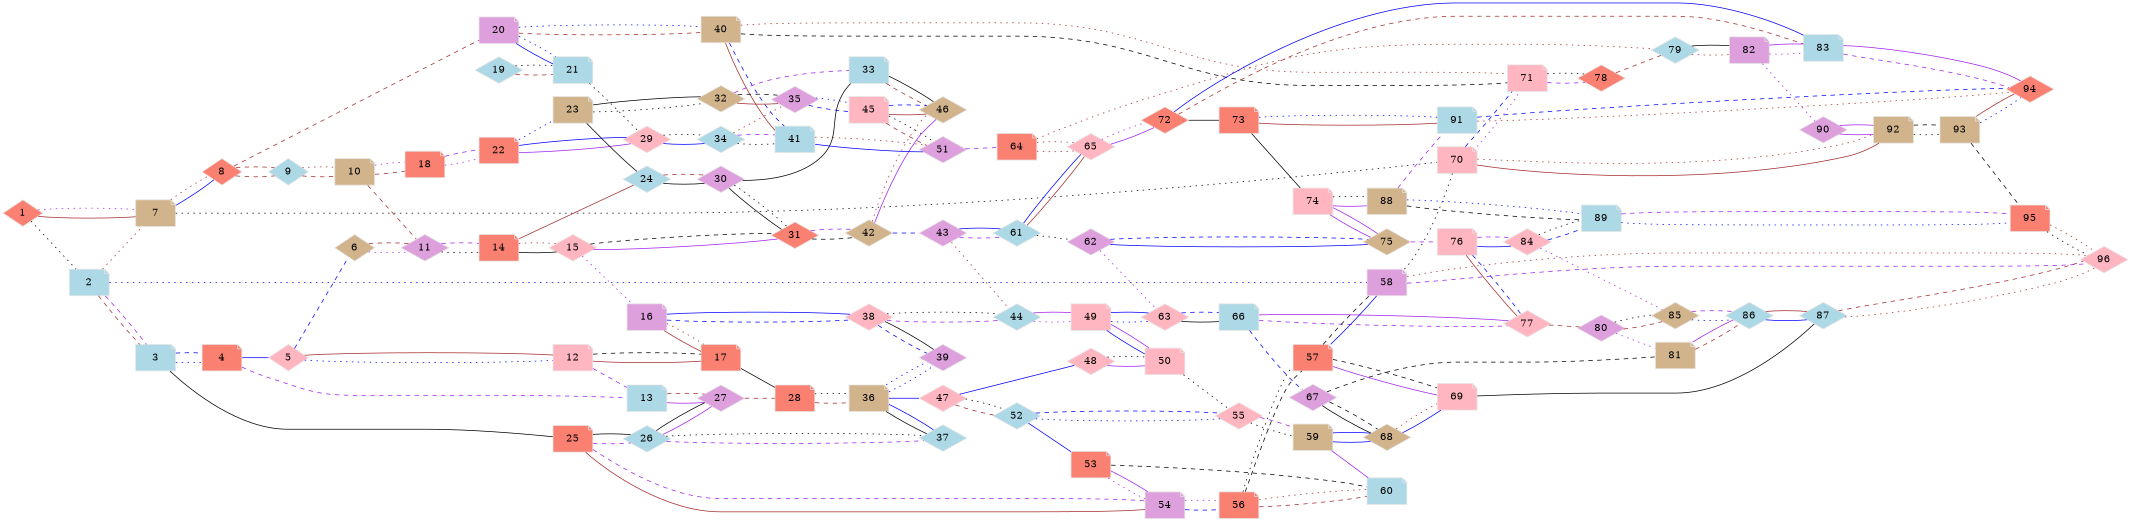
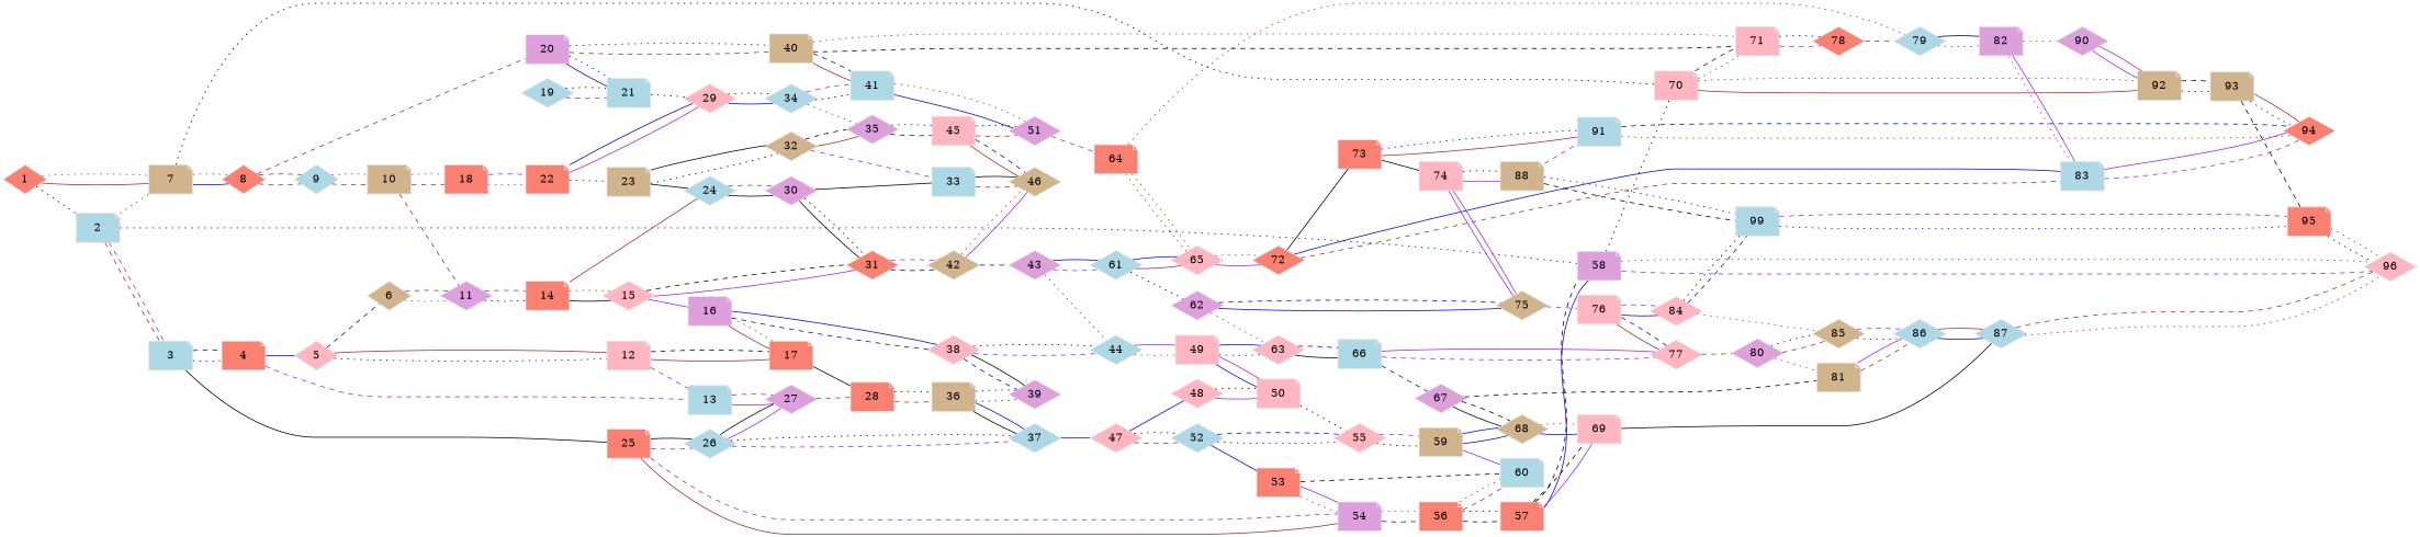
  graph {
    rankdir=LR
    node [color=gray90 fillcolor=lightblue shape=diamond style=filled]
    edge [color=brown style=dashed]
    1 [fillcolor=salmon]
    2 [shape=note]
    7 [fillcolor=tan shape=note]
    3 [shape=note]
    58 [fillcolor=plum shape=note]
    8 [fillcolor=salmon]
    70 [fillcolor=lightpink shape=note]
    4 [fillcolor=salmon shape=note]
    25 [fillcolor=salmon shape=note]
    96 [fillcolor=lightpink]
    5 [fillcolor=lightpink]
    13 [shape=note]
    26
    54 [fillcolor=plum shape=note]
    6 [fillcolor=tan]
    12 [fillcolor=lightpink shape=note]
    27 [fillcolor=plum]
    11 [fillcolor=plum]
    17 [fillcolor=salmon shape=note]
    14 [fillcolor=salmon shape=note]
    9
    20 [fillcolor=plum shape=note]
    71 [fillcolor=lightpink shape=note]
    92 [fillcolor=tan shape=note]
    10 [fillcolor=tan shape=note]
    21 [shape=note]
    40 [fillcolor=tan shape=note]
    18 [fillcolor=salmon shape=note]
    22 [fillcolor=salmon shape=note]
    15 [fillcolor=lightpink]
    24
    28 [fillcolor=salmon shape=note]
    16 [fillcolor=plum shape=note]
    31 [fillcolor=salmon]
    30 [fillcolor=plum]
    38 [fillcolor=lightpink]
    42 [fillcolor=tan]
    39 [fillcolor=plum]
    44
    36 [fillcolor=tan shape=note]
    19
    29 [fillcolor=lightpink]
    23 [fillcolor=tan shape=note]
    41 [shape=note]
    34
    32 [fillcolor=tan]
    33 [shape=note]
    35 [fillcolor=plum]
    37
    56 [fillcolor=salmon shape=note]
    47 [fillcolor=lightpink]
    46 [fillcolor=tan]
    43 [fillcolor=plum]
    45 [fillcolor=lightpink shape=note]
    51 [fillcolor=plum]
    48 [fillcolor=lightpink]
    52
    49 [fillcolor=lightpink shape=note]
    78 [fillcolor=salmon]
    64 [fillcolor=salmon shape=note]
    61
    62 [fillcolor=plum]
    65 [fillcolor=lightpink]
    50 [fillcolor=lightpink shape=note]
    63 [fillcolor=lightpink]
    55 [fillcolor=lightpink]
    53 [fillcolor=salmon shape=note]
    66 [shape=note]
    59 [fillcolor=tan shape=note]
    79
    60 [shape=note]
    57 [fillcolor=salmon shape=note]
    68 [fillcolor=tan]
    69 [fillcolor=lightpink shape=note]
    87
    75 [fillcolor=tan]
    72 [fillcolor=salmon]
    76 [fillcolor=lightpink shape=note]
    67 [fillcolor=plum]
    77 [fillcolor=lightpink]
    82 [fillcolor=plum shape=note]
    73 [fillcolor=salmon shape=note]
    83 [shape=note]
    81 [fillcolor=tan shape=note]
    80 [fillcolor=plum]
    86
    93 [fillcolor=tan shape=note]
    74 [fillcolor=lightpink shape=note]
    91 [shape=note]
    94 [fillcolor=salmon]
    88 [fillcolor=tan shape=note]
-   89 [shape=note]
+   89 [shape=note label=99]
    84 [fillcolor=lightpink]
    85 [fillcolor=tan]
    90 [fillcolor=plum]
    95 [fillcolor=salmon shape=note]
    1 -- 2 [color=black style=dotted]
    1 -- 7 [style=solid]
    1 -- 7 [color=purple style=dotted]
    2 -- 7 [style=dotted]
    2 -- 3
    2 -- 3 [color=purple]
    2 -- 58 [color=blue style=dotted]
    7 -- 8 [color=blue style=solid]
    7 -- 8 [style=dotted]
    7 -- 70 [color=black style=dotted]
    3 -- 4 [color=blue style=dotted]
    3 -- 4 [color=blue]
    3 -- 25 [color=black style=solid]
    58 -- 70 [color=black style=dotted]
    58 -- 96 [color=purple]
    58 -- 96 [style=dotted]
    8 -- 9
    8 -- 9
    8 -- 20
    70 -- 71 [color=purple style=dotted]
    70 -- 71 [color=blue]
    70 -- 92 [style=solid]
    70 -- 92 [style=dotted]
    4 -- 5 [color=blue style=solid]
    4 -- 13 [color=purple]
    25 -- 26 [color=purple]
    25 -- 26 [color=black style=solid]
    25 -- 54 [style=solid]
    25 -- 54 [color=purple]
    5 -- 6 [color=blue]
    5 -- 12 [color=blue style=dotted]
    5 -- 12 [style=solid]
    13 -- 27 [color=purple style=solid]
    13 -- 27
    26 -- 27 [color=purple style=solid]
    26 -- 27 [color=black style=solid]
    26 -- 37 [color=purple]
    26 -- 37 [color=black style=dotted]
    54 -- 56 [color=blue]
    54 -- 56 [color=purple style=dotted]
    6 -- 11 [color=purple style=dotted]
    6 -- 11
    12 -- 13 [color=purple]
    12 -- 17 [style=solid]
    12 -- 17 [color=black]
    27 -- 28
    11 -- 14 [color=black style=dotted]
    11 -- 14 [color=purple]
    17 -- 28 [color=black style=solid]
    14 -- 15 [color=black style=solid]
    14 -- 15 [style=dotted]
    14 -- 24 [style=solid]
    9 -- 10
    9 -- 10 [style=dotted]
    20 -- 21 [color=blue style=solid]
    20 -- 21 [color=blue style=dotted]
    20 -- 40
    20 -- 40 [color=blue style=dotted]
    71 -- 78 [color=purple]
    71 -- 78 [color=black style=dotted]
    92 -- 93 [color=black style=dotted]
    92 -- 93 [color=black]
    10 -- 11
    10 -- 18
    10 -- 18 [color=purple style=dotted]
    21 -- 29 [color=black style=dotted]
    40 -- 71 [color=black]
    40 -- 71 [style=dotted]
    40 -- 41 [style=solid]
    40 -- 41 [color=blue]
    18 -- 22 [color=purple style=dotted]
    18 -- 22 [color=purple]
    22 -- 29 [color=purple style=solid]
    22 -- 29 [color=blue style=solid]
    22 -- 23 [color=blue style=dotted]
-   15 -- 16 [color=purple style=dotted]
+   15 -- 16 [color=purple style=solid]
    15 -- 31 [color=purple style=solid]
    15 -- 31 [color=black]
    24 -- 30 [color=black style=solid]
    24 -- 30
    28 -- 36
    28 -- 36 [color=black style=dotted]
    16 -- 17 [style=solid]
    16 -- 17 [style=dotted]
    16 -- 38 [color=blue]
    16 -- 38 [color=blue style=solid]
    31 -- 42 [color=black]
    31 -- 42 [color=purple]
    30 -- 31 [color=black style=solid]
    30 -- 31 [color=black style=dotted]
    30 -- 33 [color=black style=solid]
    38 -- 39 [color=blue]
    38 -- 39 [color=black style=solid]
    38 -- 44 [color=purple]
    38 -- 44 [color=black style=dotted]
    42 -- 46 [color=purple style=solid]
    42 -- 46 [style=dotted]
    42 -- 43 [color=blue]
    44 -- 49 [color=purple style=dotted]
    44 -- 49 [color=purple style=solid]
    36 -- 39 [color=blue style=dotted]
    36 -- 39 [color=blue style=dotted]
    36 -- 37 [color=black style=solid]
    36 -- 37 [color=blue style=solid]
    19 -- 21
    19 -- 21 [color=black style=dotted]
    29 -- 34 [color=blue style=solid]
    29 -- 34 [color=black style=dotted]
    23 -- 24 [color=black style=solid]
    23 -- 32 [color=black style=dotted]
    23 -- 32 [color=black style=solid]
    41 -- 51 [color=blue style=solid]
    41 -- 51 [style=dotted]
    34 -- 41 [color=black style=dotted]
    34 -- 41 [color=purple]
    34 -- 35 [style=dotted]
    32 -- 33 [color=purple]
    32 -- 35 [style=solid]
    32 -- 35 [color=black]
    33 -- 46
    33 -- 46 [color=black style=solid]
    35 -- 45 [color=blue]
    35 -- 45 [color=blue style=dotted]
-   36 -- 47 [color=blue style=solid]
+   37 -- 47 [color=blue style=solid]
    56 -- 60
    56 -- 60 [style=dotted]
    56 -- 57 [color=black]
    56 -- 57 [color=black style=dotted]
    47 -- 48 [color=blue style=solid]
    47 -- 52
    47 -- 52 [color=black style=dotted]
    43 -- 44 [style=dotted]
    43 -- 61 [color=purple]
    43 -- 61 [color=blue style=solid]
    45 -- 46 [style=solid]
    45 -- 46 [color=blue]
    45 -- 51
    45 -- 51 [color=black style=dotted]
    51 -- 64 [color=purple]
    48 -- 50 [color=purple style=solid]
    48 -- 50 [color=black style=dotted]
    52 -- 55 [color=blue style=dotted]
    52 -- 55 [color=blue]
    52 -- 53 [color=blue style=solid]
    49 -- 50 [color=blue style=solid]
    49 -- 50 [color=purple style=solid]
    49 -- 63 [color=blue style=dotted]
    49 -- 63 [color=blue style=solid]
    78 -- 79
    64 -- 65 [style=dotted]
    64 -- 65 [style=dotted]
    64 -- 79 [style=dotted]
    61 -- 62 [color=black style=dotted]
    61 -- 65 [style=solid]
    61 -- 65 [color=blue style=solid]
    62 -- 63 [color=purple style=dotted]
    62 -- 75 [color=blue style=solid]
    62 -- 75 [color=blue]
    65 -- 72 [color=purple style=solid]
    65 -- 72 [color=purple style=dotted]
    50 -- 55 [color=black style=dotted]
    63 -- 66 [color=black style=solid]
    63 -- 66 [color=blue]
    55 -- 59 [color=black style=dotted]
    55 -- 59 [color=purple]
    53 -- 54 [color=purple style=dotted]
    53 -- 54 [color=purple style=solid]
    53 -- 60 [color=black]
    66 -- 67 [color=blue]
    66 -- 77 [color=purple]
    66 -- 77 [color=purple style=solid]
    59 -- 60 [color=purple style=solid]
    59 -- 68 [color=blue style=solid]
    59 -- 68 [color=blue style=solid]
    79 -- 82 [style=dotted]
    79 -- 82 [color=black style=solid]
    57 -- 58 [color=blue style=solid]
    57 -- 58 [color=black]
    57 -- 69 [color=purple style=solid]
    57 -- 69 [color=black]
    68 -- 69 [color=blue style=solid]
    68 -- 69 [style=dotted]
    69 -- 87 [color=black style=solid]
    87 -- 96 [style=dotted]
    87 -- 96
    75 -- 76 [color=purple]
    72 -- 73 [color=black style=solid]
    72 -- 83
    72 -- 83 [color=blue style=solid]
    76 -- 77 [style=solid]
    76 -- 77 [color=blue]
    76 -- 84 [color=blue style=solid]
    76 -- 84 [color=purple]
    67 -- 68 [color=black style=solid]
    67 -- 68 [color=black]
    67 -- 81 [color=black]
    77 -- 80
    82 -- 83 [color=purple style=dotted]
    82 -- 83 [color=purple style=solid]
    82 -- 90 [color=purple style=dotted]
    73 -- 74 [color=black style=solid]
    73 -- 91 [style=solid]
    73 -- 91 [color=blue style=dotted]
    83 -- 94 [color=purple]
    83 -- 94 [color=purple style=solid]
    81 -- 86
    81 -- 86 [color=purple style=solid]
    80 -- 81 [color=purple style=dotted]
    80 -- 85
    80 -- 85 [color=black style=dotted]
    86 -- 87 [color=blue style=solid]
    86 -- 87 [style=solid]
    93 -- 94 [color=blue style=dotted]
    93 -- 94 [style=solid]
    93 -- 95 [color=black]
    74 -- 75 [color=purple style=solid]
    74 -- 75 [color=purple style=solid]
    74 -- 88 [color=purple style=solid]
    74 -- 88 [color=black style=dotted]
    91 -- 94 [style=dotted]
    91 -- 94 [color=blue]
    88 -- 91 [color=purple]
    88 -- 89 [color=black]
    88 -- 89 [color=blue style=dotted]
    89 -- 95 [color=blue style=dotted]
    89 -- 95 [color=purple]
    84 -- 89 [color=blue]
    84 -- 89 [color=black style=dotted]
    84 -- 85 [color=purple style=dotted]
    85 -- 86 [color=blue style=dotted]
    85 -- 86 [color=purple]
    90 -- 92 [color=purple style=solid]
    90 -- 92 [color=purple style=solid]
    95 -- 96 [color=black style=dotted]
    95 -- 96 [style=dotted]
  }
